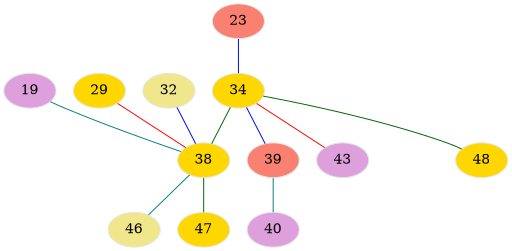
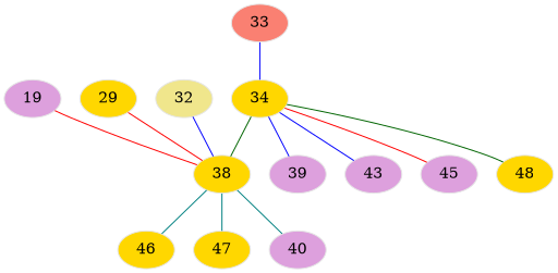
  graph {
    node [color=gray90 fillcolor=gold style=filled]
    edge [color=blue]
    38 [super="+27+8+13"]
    40 [fillcolor=plum]
-   46 [fillcolor=khaki]
+   46
    47 [super="+42"]
    19 [fillcolor=plum]
    29
    32 [fillcolor=khaki super="+24"]
    34 [super="+6+18+10+12+3+21+14+22+26+28"]
-   39 [fillcolor=salmon super="+31"]
+   39 [fillcolor=plum super="+31"]
    43 [fillcolor=plum]
+   45 [fillcolor=plum]
    48 [super="+41+44"]
-   33 [fillcolor=salmon label=23]
-   39 -- 40 [color=teal]
+   33 [fillcolor=salmon]
+   38 -- 40 [color=teal]
    38 -- 46 [color=teal]
-   38 -- 47 [color=darkgreen]
-   19 -- 38 [color=teal]
+   38 -- 47 [color=teal]
+   19 -- 38 [color=red]
    29 -- 38 [color=red]
    32 -- 38 [weight=2]
    34 -- 38 [color=darkgreen weight=9]
    34 -- 39 [weight=2]
-   34 -- 43 [color=red]
+   34 -- 43
+   34 -- 45 [color=red]
    34 -- 48 [color=darkgreen]
    33 -- 34
  }
